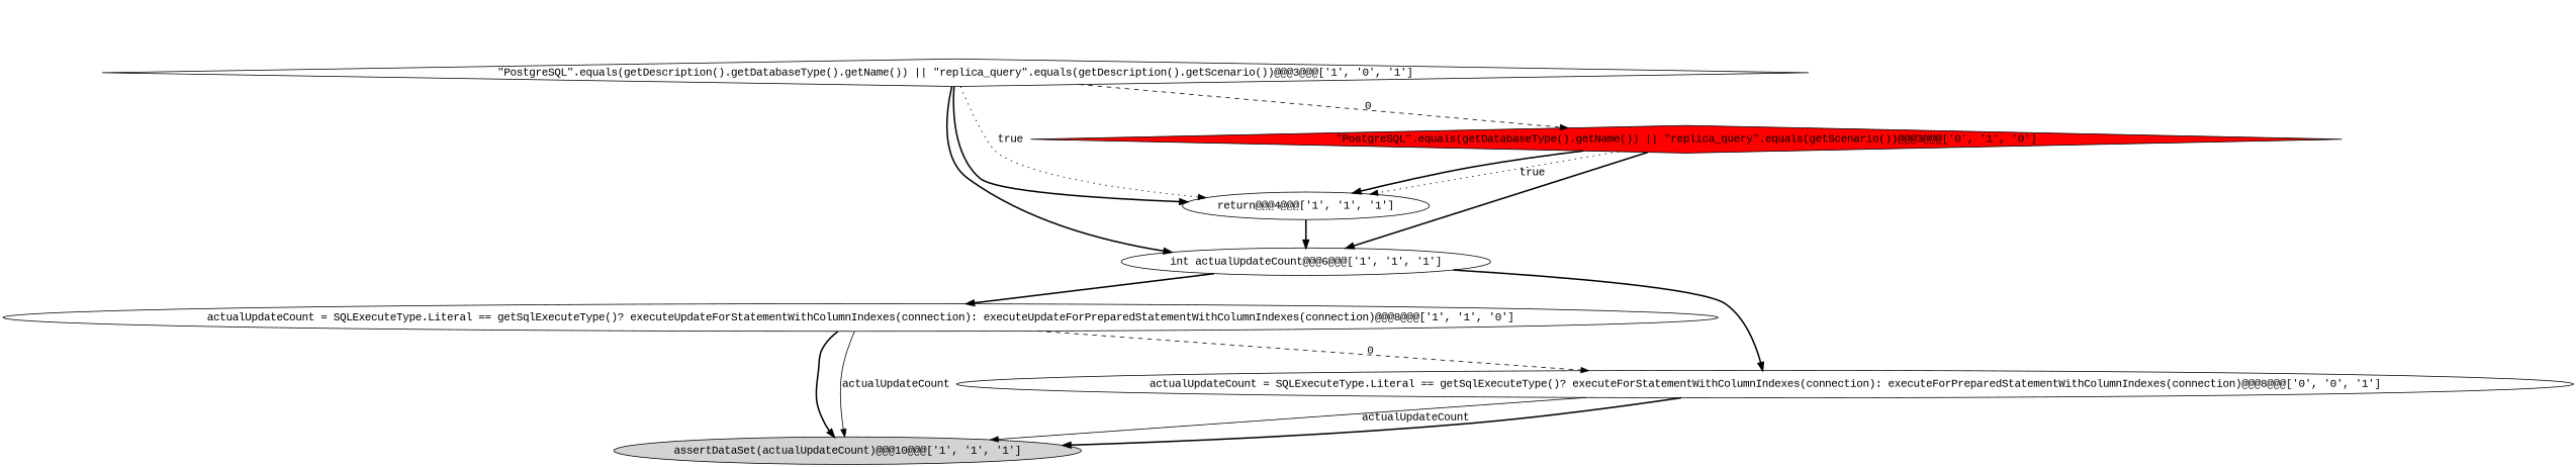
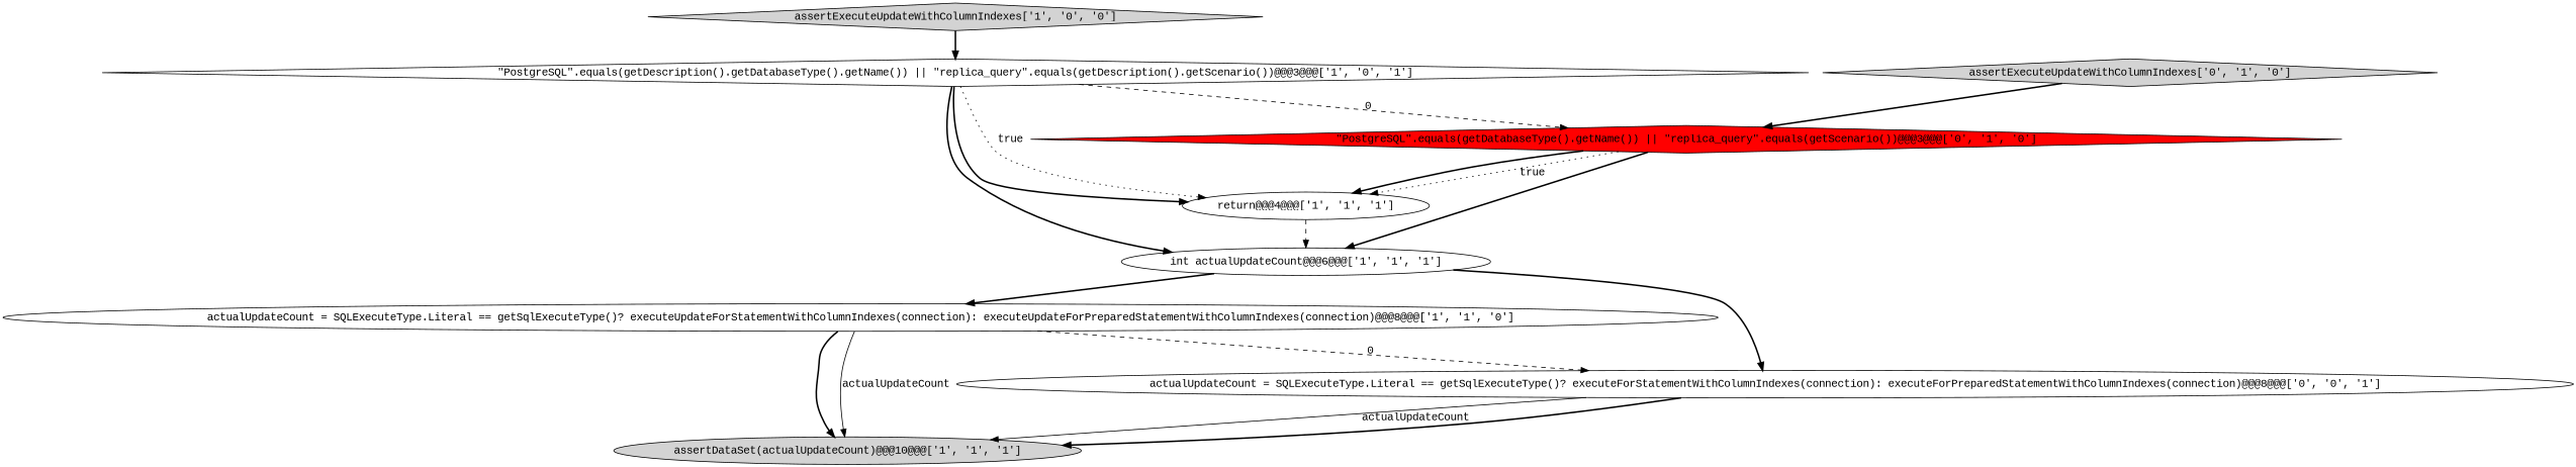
  digraph {
    fontname="Liberation Mono"
    node [fillcolor=white fontname="Liberation Mono" shape=ellipse style=filled]
    edge [fontname="Liberation Mono" style=bold]
+   n1 [fillcolor=lightgray label="assertExecuteUpdateWithColumnIndexes['1', '0', '0']" shape=diamond]
    n2 [label="\"PostgreSQL\".equals(getDescription().getDatabaseType().getName()) || \"replica_query\".equals(getDescription().getScenario())@@@3@@@['1', '0', '1']" shape=diamond]
    n3 [label="int actualUpdateCount@@@6@@@['1', '1', '1']"]
    n4 [label="return@@@4@@@['1', '1', '1']"]
    n5 [fillcolor=red label="\"PostgreSQL\".equals(getDatabaseType().getName()) || \"replica_query\".equals(getScenario())@@@3@@@['0', '1', '0']" shape=diamond]
    n6 [label="actualUpdateCount = SQLExecuteType.Literal == getSqlExecuteType()? executeUpdateForStatementWithColumnIndexes(connection): executeUpdateForPreparedStatementWithColumnIndexes(connection)@@@8@@@['1', '1', '0']"]
    n7 [label="actualUpdateCount = SQLExecuteType.Literal == getSqlExecuteType()? executeForStatementWithColumnIndexes(connection): executeForPreparedStatementWithColumnIndexes(connection)@@@8@@@['0', '0', '1']"]
    n8 [fillcolor=lightgray label="assertDataSet(actualUpdateCount)@@@10@@@['1', '1', '1']"]
+   n9 [fillcolor=lightgray label="assertExecuteUpdateWithColumnIndexes['0', '1', '0']" shape=diamond]
+   n1 -> n2
    n2 -> n3
    n2 -> n4
    n2 -> n4 [label=true style=dotted]
    n2 -> n5 [label=0 style=dashed]
    n3 -> n6
    n3 -> n7
-   n4 -> n3
+   n4 -> n3 [style=dashed]
    n5 -> n3
    n5 -> n4
    n5 -> n4 [label=true style=dotted]
    n6 -> n7 [label=0 style=dashed]
    n6 -> n8
    n6 -> n8 [label=actualUpdateCount style=solid]
    n7 -> n8 [label=actualUpdateCount style=solid]
    n7 -> n8
+   n9 -> n5
  }
